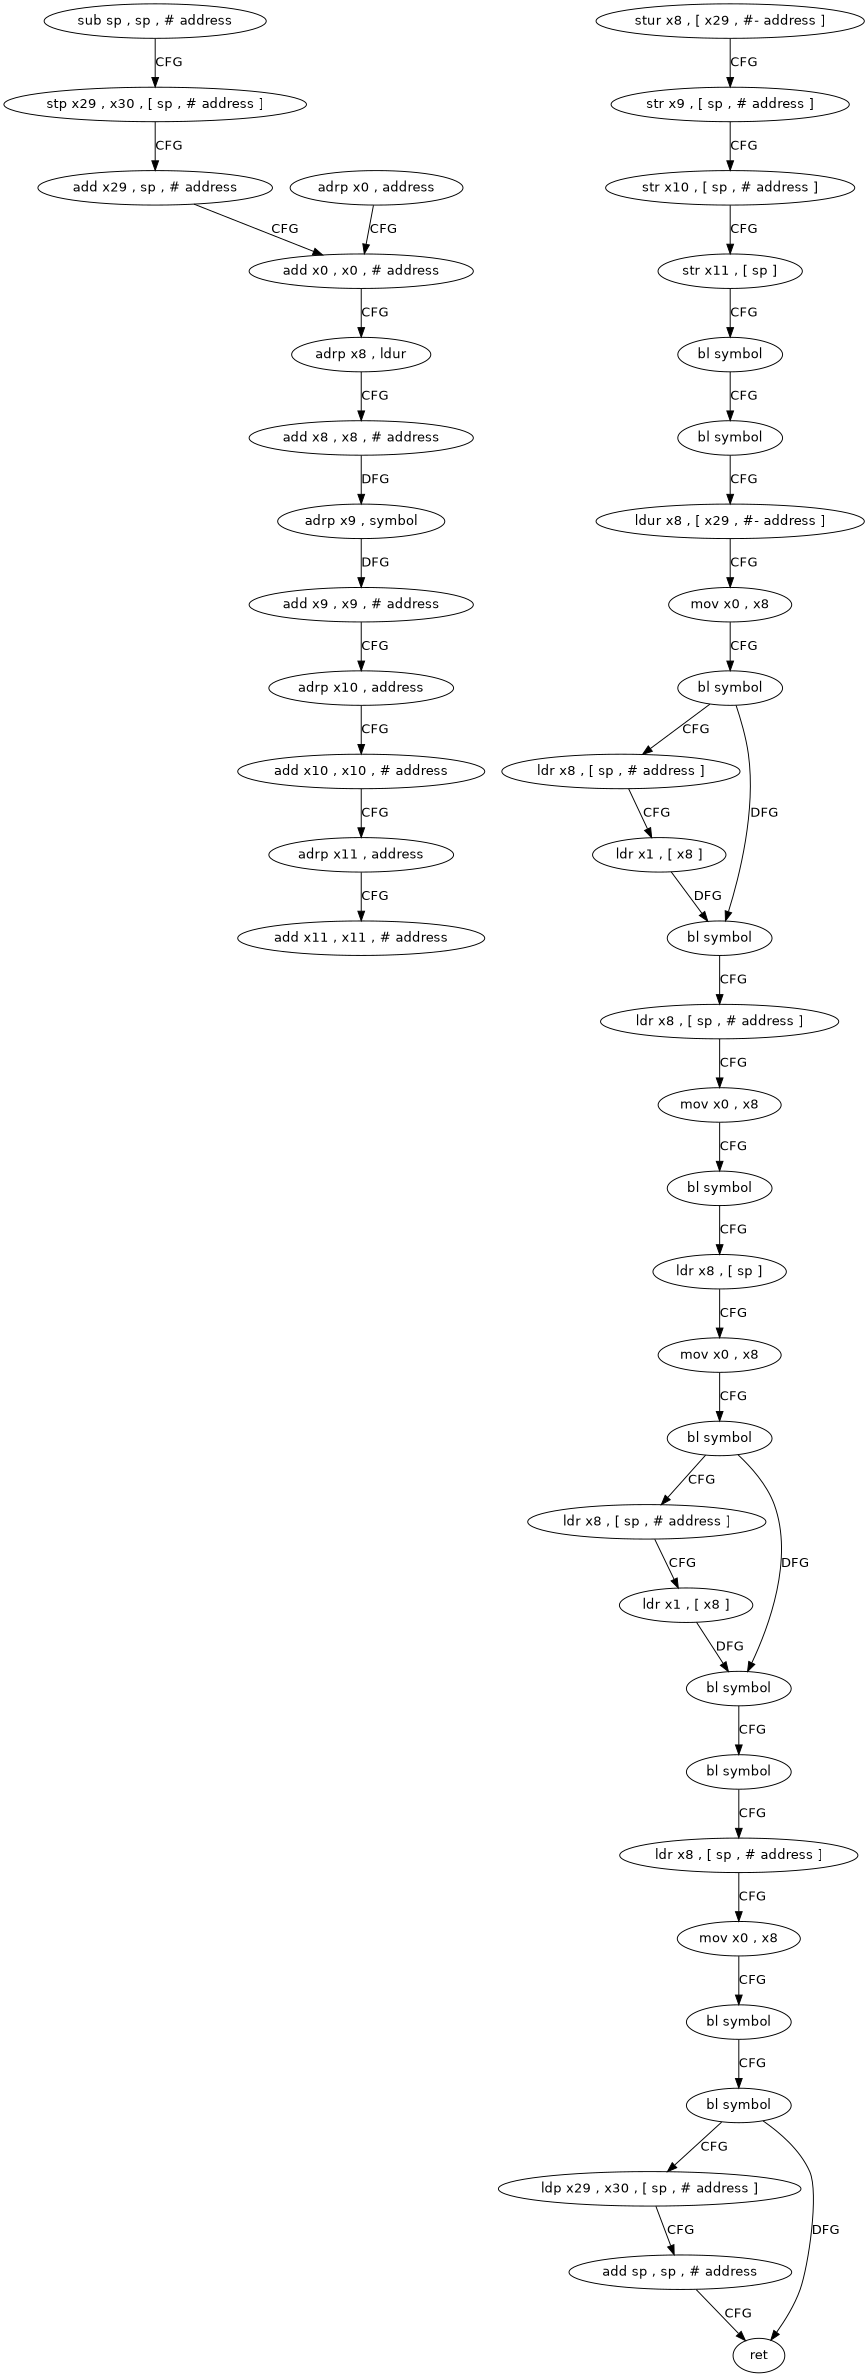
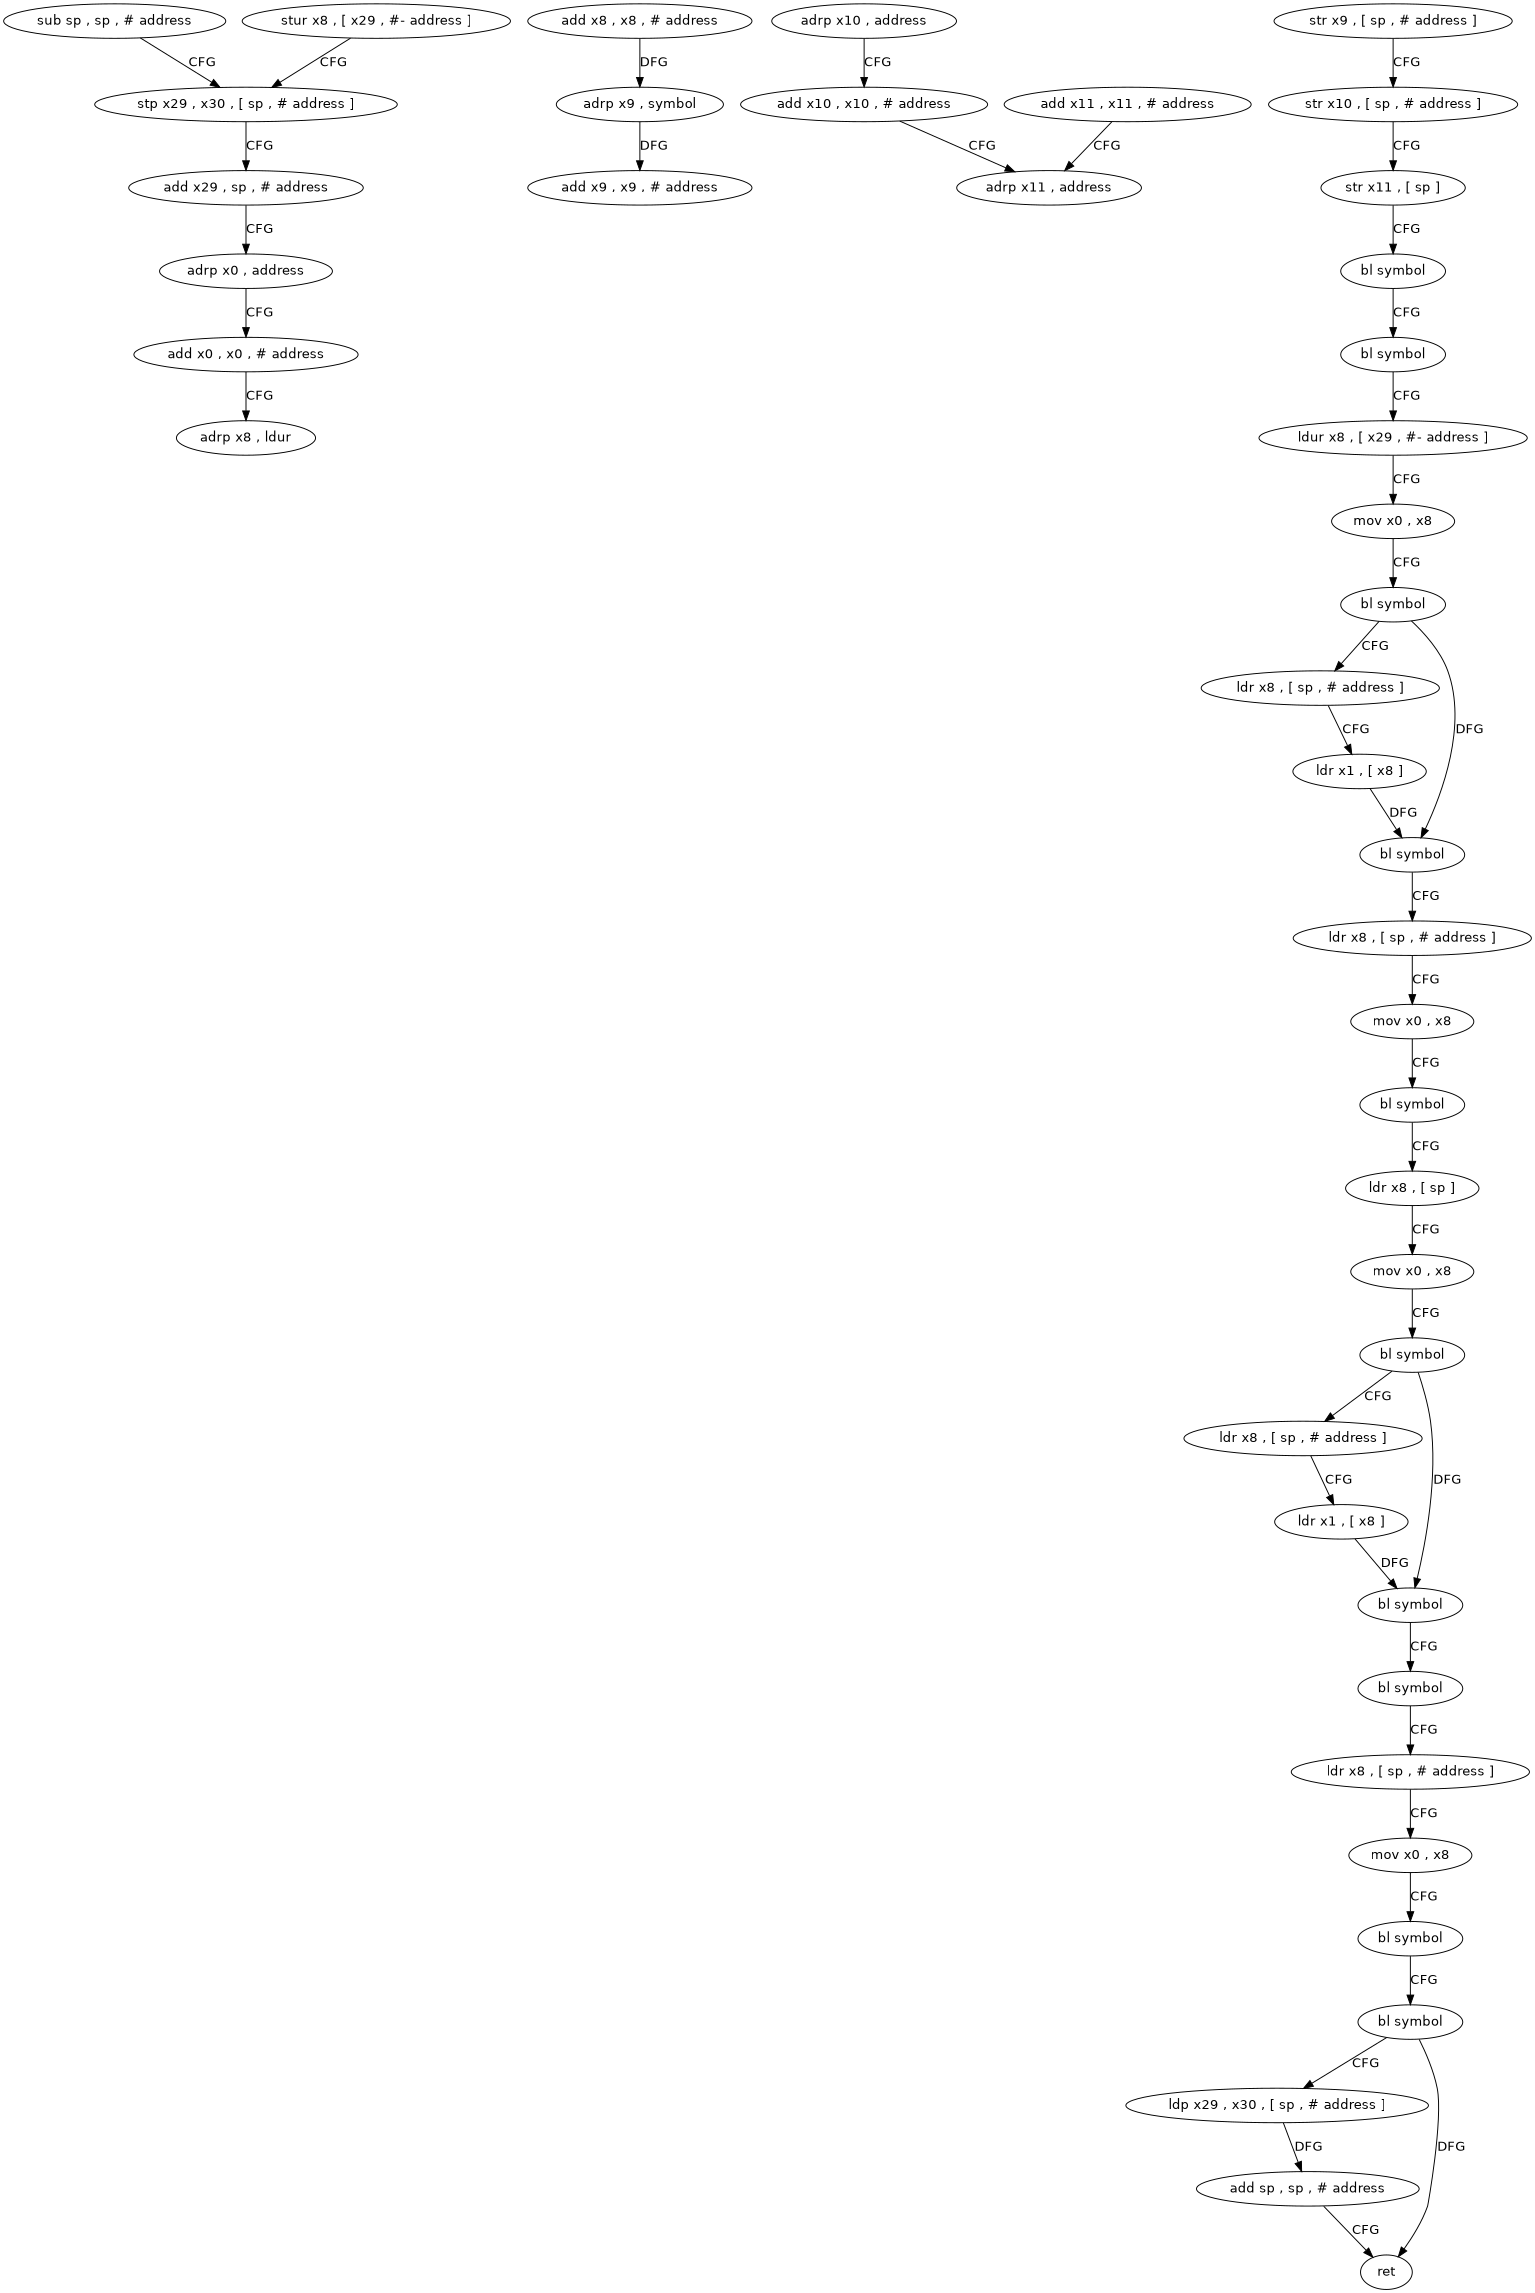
  digraph {
    fontname="DejaVu Sans"
    node [fontname="DejaVu Sans"]
    edge [fontname="DejaVu Sans"]
    n1 [label="sub sp , sp , # address"]
    n2 [label="stp x29 , x30 , [ sp , # address ]"]
    n3 [label="add x29 , sp , # address"]
    n4 [label="adrp x0 , address"]
    n5 [label="add x0 , x0 , # address"]
    n6 [label="adrp x8 , ldur"]
    n7 [label="add x8 , x8 , # address"]
    n8 [label="adrp x9 , symbol"]
    n9 [label="add x9 , x9 , # address"]
    n10 [label="adrp x10 , address"]
    n11 [label="add x10 , x10 , # address"]
    n12 [label="adrp x11 , address"]
    n13 [label="add x11 , x11 , # address"]
    n14 [label="stur x8 , [ x29 , #- address ]"]
    n15 [label="str x9 , [ sp , # address ]"]
    n16 [label="str x10 , [ sp , # address ]"]
    n17 [label="str x11 , [ sp ]"]
    n18 [label="bl symbol"]
    n19 [label="bl symbol"]
    n20 [label="ldur x8 , [ x29 , #- address ]"]
    n21 [label="mov x0 , x8"]
    n22 [label="bl symbol"]
    n23 [label="ldr x8 , [ sp , # address ]"]
    n24 [label="bl symbol"]
    n25 [label="ldr x1 , [ x8 ]"]
    n26 [label="ldr x8 , [ sp , # address ]"]
    n27 [label="mov x0 , x8"]
    n28 [label="bl symbol"]
    n29 [label="ldr x8 , [ sp ]"]
    n30 [label="mov x0 , x8"]
    n31 [label="bl symbol"]
    n32 [label="ldr x8 , [ sp , # address ]"]
    n33 [label="bl symbol"]
    n34 [label="ldr x1 , [ x8 ]"]
    n35 [label="bl symbol"]
    n36 [label="ldr x8 , [ sp , # address ]"]
    n37 [label="mov x0 , x8"]
    n38 [label="bl symbol"]
    n39 [label="bl symbol"]
    n40 [label="ldp x29 , x30 , [ sp , # address ]"]
    n41 [label=ret]
    n42 [label="add sp , sp , # address"]
    n1 -> n2 [label=CFG]
    n2 -> n3 [label=CFG]
-   n3 -> n5 [label=CFG]
+   n3 -> n4 [label=CFG]
    n4 -> n5 [label=CFG]
    n5 -> n6 [label=CFG]
-   n6 -> n7 [label=CFG]
    n7 -> n8 [label=DFG]
    n8 -> n9 [label=DFG]
-   n9 -> n10 [label=CFG]
    n10 -> n11 [label=CFG]
    n11 -> n12 [label=CFG]
-   n12 -> n13 [label=CFG]
-   n14 -> n15 [label=CFG]
+   n13 -> n12 [label=CFG]
+   n14 -> n2 [label=CFG]
    n15 -> n16 [label=CFG]
    n16 -> n17 [label=CFG]
    n17 -> n18 [label=CFG]
    n18 -> n19 [label=CFG]
    n19 -> n20 [label=CFG]
    n20 -> n21 [label=CFG]
    n21 -> n22 [label=CFG]
    n22 -> n23 [label=CFG]
    n22 -> n24 [label=DFG]
    n23 -> n25 [label=CFG]
    n24 -> n26 [label=CFG]
    n25 -> n24 [label=DFG]
    n26 -> n27 [label=CFG]
    n27 -> n28 [label=CFG]
    n28 -> n29 [label=CFG]
    n29 -> n30 [label=CFG]
    n30 -> n31 [label=CFG]
    n31 -> n32 [label=CFG]
    n31 -> n33 [label=DFG]
    n32 -> n34 [label=CFG]
    n33 -> n35 [label=CFG]
    n34 -> n33 [label=DFG]
    n35 -> n36 [label=CFG]
    n36 -> n37 [label=CFG]
    n37 -> n38 [label=CFG]
    n38 -> n39 [label=CFG]
    n39 -> n40 [label=CFG]
    n39 -> n41 [label=DFG]
-   n40 -> n42 [label=CFG]
+   n40 -> n42 [label=DFG]
    n42 -> n41 [label=CFG]
  }
